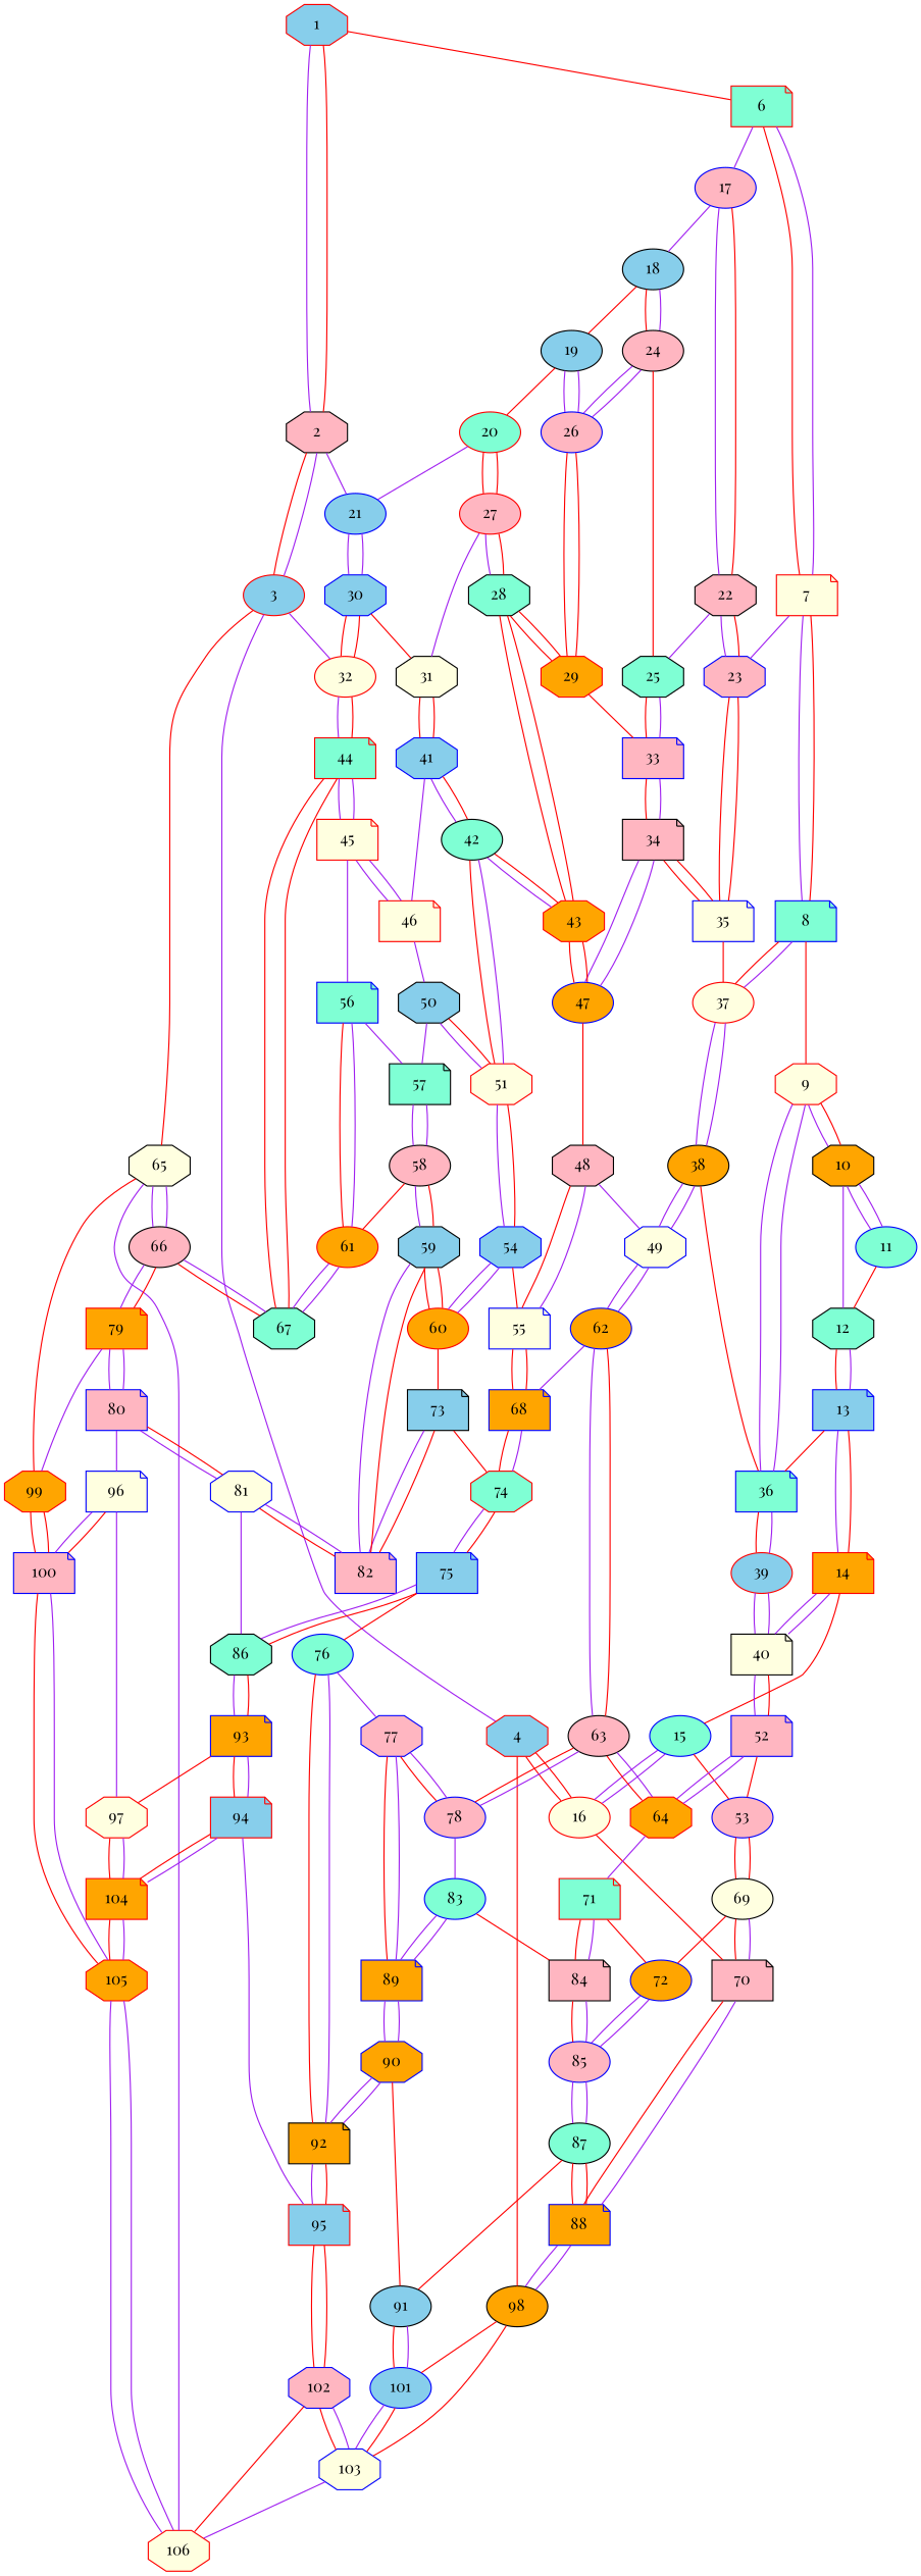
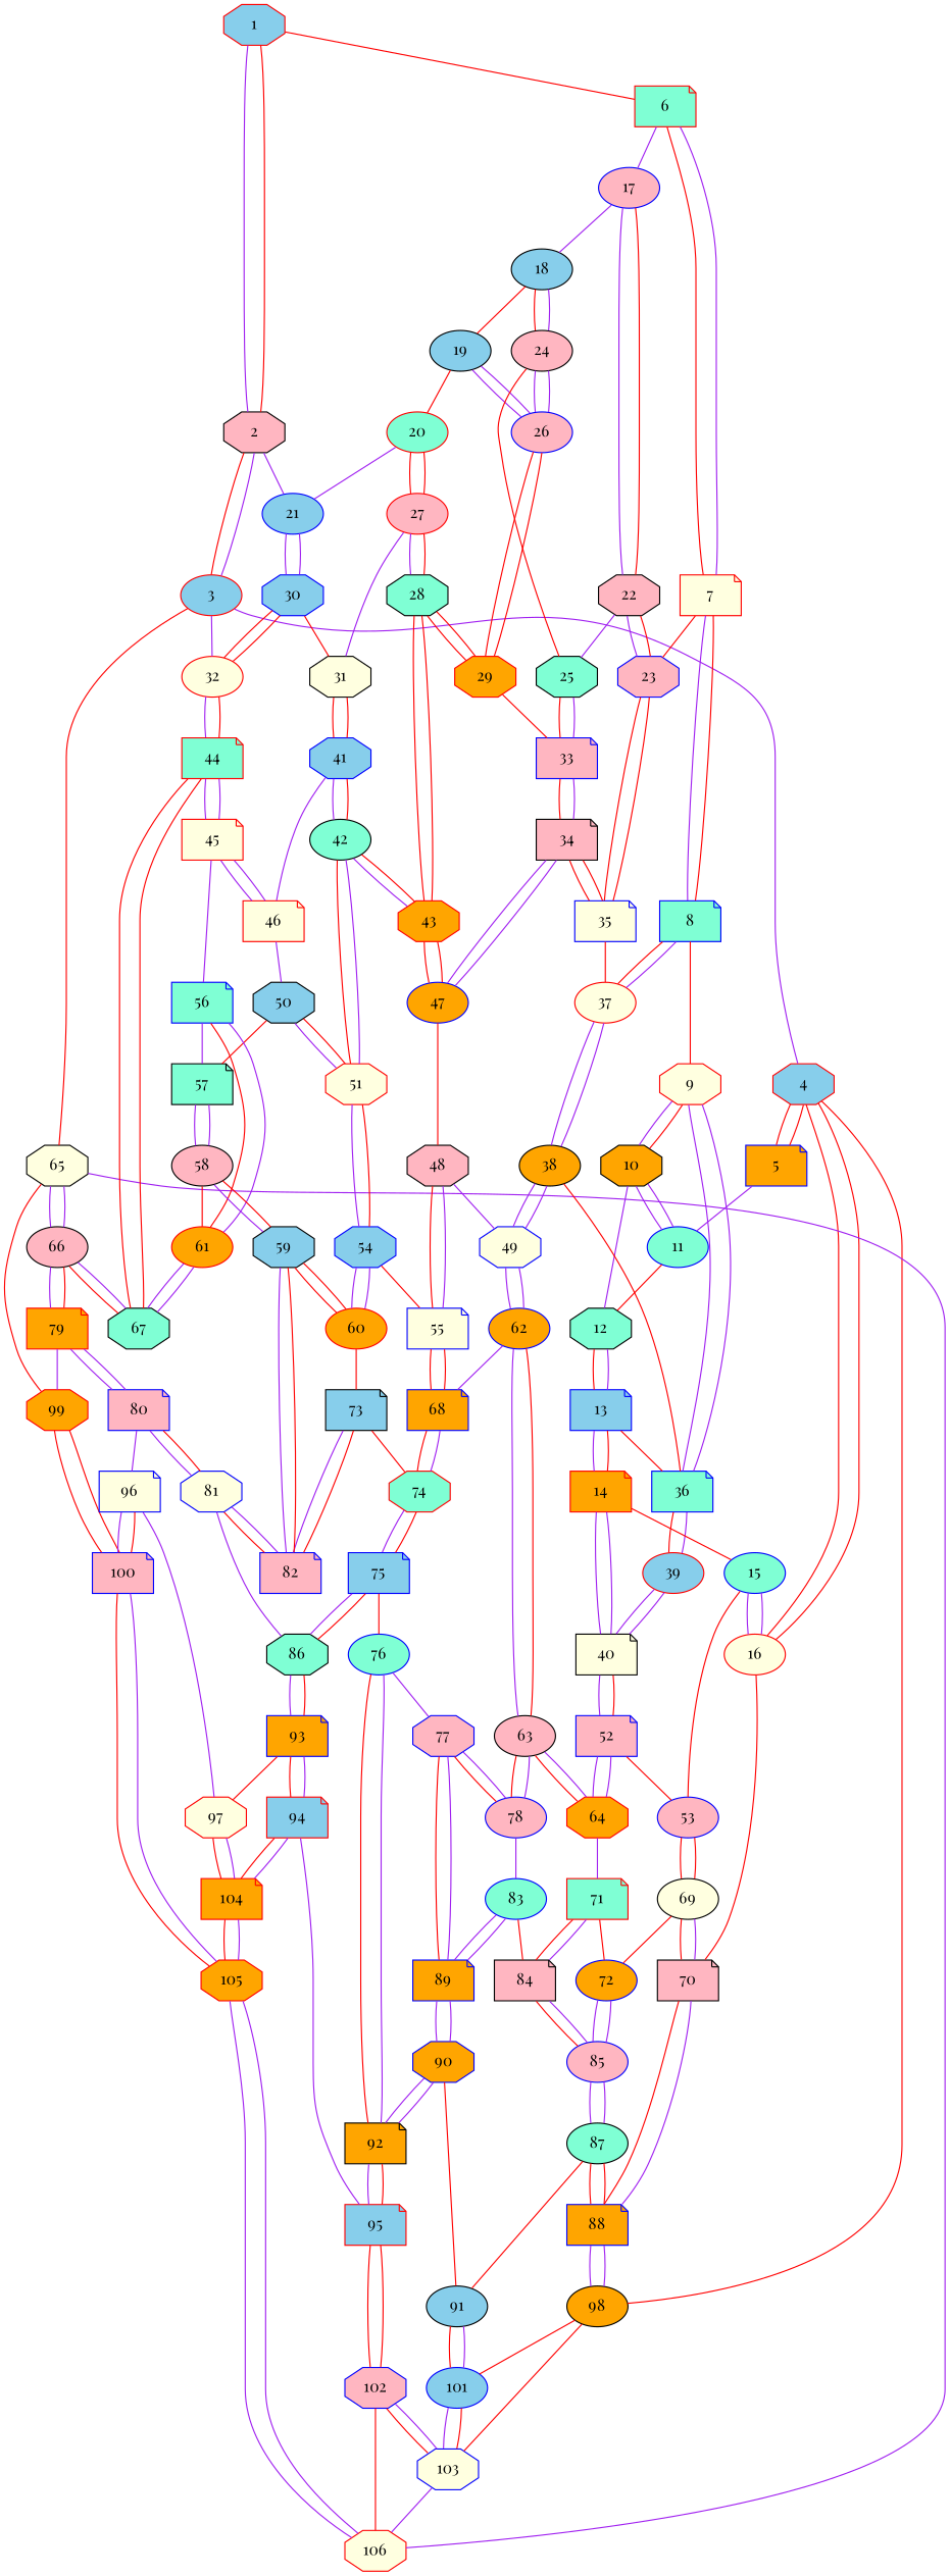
  graph {
    fontname="Playfair Display"
    node [color=blue fillcolor=lightpink fontname="Playfair Display" shape=note style=filled]
    edge [color=purple fontname="Playfair Display"]
    1 [color=red fillcolor=skyblue shape=octagon]
    2 [color=black shape=octagon]
    6 [color=red fillcolor=aquamarine]
    3 [color=red fillcolor=skyblue shape=ellipse]
    21 [fillcolor=skyblue shape=ellipse]
    7 [color=red fillcolor=lightyellow]
    17 [shape=ellipse]
    4 [color=red fillcolor=skyblue shape=octagon]
    32 [color=red fillcolor=lightyellow shape=ellipse]
    65 [color=black fillcolor=lightyellow shape=octagon]
    30 [fillcolor=skyblue shape=octagon]
+   5 [fillcolor=orange]
    16 [color=red fillcolor=lightyellow shape=ellipse]
    98 [color=black fillcolor=orange shape=ellipse]
    44 [color=red fillcolor=aquamarine]
    66 [color=black shape=ellipse]
    99 [color=red fillcolor=orange shape=octagon]
    106 [color=red fillcolor=lightyellow shape=octagon]
    11 [fillcolor=aquamarine shape=ellipse]
    70 [color=black]
    101 [fillcolor=skyblue shape=ellipse]
    103 [fillcolor=lightyellow shape=octagon]
    12 [color=black fillcolor=aquamarine shape=octagon]
    8 [fillcolor=aquamarine]
    23 [shape=octagon]
    18 [color=black fillcolor=skyblue shape=ellipse]
    22 [color=black shape=octagon]
    9 [color=red fillcolor=lightyellow shape=octagon]
    37 [color=red fillcolor=lightyellow shape=ellipse]
    35 [fillcolor=lightyellow]
    10 [color=black fillcolor=orange shape=octagon]
    36 [fillcolor=aquamarine]
    38 [color=black fillcolor=orange shape=ellipse]
    39 [color=red fillcolor=skyblue shape=ellipse]
    13 [fillcolor=skyblue]
    14 [color=red fillcolor=orange]
    15 [fillcolor=aquamarine shape=ellipse]
    40 [color=black fillcolor=lightyellow]
    53 [shape=ellipse]
    52
    69 [color=black fillcolor=lightyellow shape=ellipse]
    88 [fillcolor=orange]
    19 [color=black fillcolor=skyblue shape=ellipse]
    24 [color=black shape=ellipse]
    25 [color=black fillcolor=aquamarine shape=octagon]
    20 [color=red fillcolor=aquamarine shape=ellipse]
    26 [shape=ellipse]
    27 [color=red shape=ellipse]
    29 [color=red fillcolor=orange shape=octagon]
    28 [color=black fillcolor=aquamarine shape=octagon]
    31 [color=black fillcolor=lightyellow shape=octagon]
    33
    34 [color=black]
    43 [color=red fillcolor=orange shape=octagon]
    41 [fillcolor=skyblue shape=octagon]
    47 [fillcolor=orange shape=ellipse]
    42 [color=black fillcolor=aquamarine shape=ellipse]
    46 [color=red fillcolor=lightyellow]
    45 [color=red fillcolor=lightyellow]
    67 [color=black fillcolor=aquamarine shape=octagon]
    48 [color=black shape=octagon]
    49 [fillcolor=lightyellow shape=octagon]
    62 [fillcolor=orange shape=ellipse]
    64 [color=red fillcolor=orange shape=octagon]
    51 [color=red fillcolor=lightyellow shape=octagon]
    50 [color=black fillcolor=skyblue shape=octagon]
    54 [fillcolor=skyblue shape=octagon]
    56 [fillcolor=aquamarine]
    57 [color=black fillcolor=aquamarine]
    61 [color=red fillcolor=orange shape=ellipse]
    55 [fillcolor=lightyellow]
    68 [fillcolor=orange]
    63 [color=black shape=ellipse]
    58 [color=black shape=ellipse]
    60 [color=red fillcolor=orange shape=ellipse]
    71 [color=red fillcolor=aquamarine]
    72 [fillcolor=orange shape=ellipse]
    73 [color=black fillcolor=skyblue]
    74 [color=red fillcolor=aquamarine shape=octagon]
    59 [color=black fillcolor=skyblue shape=octagon]
    82
    78 [shape=ellipse]
    83 [fillcolor=aquamarine shape=ellipse]
    84 [color=black]
    79 [color=red fillcolor=orange]
    100
    80
    75 [fillcolor=skyblue]
    85 [shape=ellipse]
    87 [color=black fillcolor=aquamarine shape=ellipse]
    76 [fillcolor=aquamarine shape=ellipse]
    86 [color=black fillcolor=aquamarine shape=octagon]
    77 [shape=octagon]
    92 [color=black fillcolor=orange]
    93 [fillcolor=orange]
    89 [fillcolor=orange]
    95 [color=red fillcolor=skyblue]
    90 [fillcolor=orange shape=octagon]
    81 [fillcolor=lightyellow shape=octagon]
    96 [fillcolor=lightyellow]
    97 [color=red fillcolor=lightyellow shape=octagon]
    91 [color=black fillcolor=skyblue shape=ellipse]
    94 [color=red fillcolor=skyblue]
    102 [shape=octagon]
    104 [color=red fillcolor=orange]
    105 [color=red fillcolor=orange shape=octagon]
    1 -- 2
    1 -- 2 [color=red]
    1 -- 6 [color=red]
    2 -- 3 [color=red]
    2 -- 3
    2 -- 21
    6 -- 7 [color=red]
    6 -- 7
    6 -- 17
    3 -- 4
    3 -- 32
    3 -- 65 [color=red]
    21 -- 30
    21 -- 30
    7 -- 8
    7 -- 8 [color=red]
-   7 -- 23
+   7 -- 23 [color=red]
    17 -- 18
    17 -- 22
    17 -- 22 [color=red]
+   4 -- 5 [color=red]
+   4 -- 5 [color=red]
    4 -- 16 [color=red]
    4 -- 16 [color=red]
    4 -- 98 [color=red]
    32 -- 44
    32 -- 44 [color=red]
    65 -- 66
    65 -- 66
    65 -- 99 [color=red]
    65 -- 106
    30 -- 32 [color=red]
    30 -- 32 [color=red]
    30 -- 31 [color=red]
+   5 -- 11
    16 -- 70 [color=red]
    98 -- 101 [color=red]
    98 -- 103 [color=red]
    44 -- 45
    44 -- 45
    44 -- 67 [color=red]
    44 -- 67 [color=red]
    66 -- 67 [color=red]
    66 -- 67
    66 -- 79
    66 -- 79 [color=red]
    99 -- 100 [color=red]
    99 -- 100 [color=red]
    11 -- 12 [color=red]
    70 -- 88 [color=red]
    70 -- 88
    101 -- 103
    101 -- 103 [color=red]
    103 -- 106
    12 -- 13 [color=red]
    12 -- 13
    8 -- 9 [color=red]
    8 -- 37 [color=red]
    8 -- 37
    23 -- 35 [color=red]
    23 -- 35 [color=red]
    18 -- 19 [color=red]
    18 -- 24 [color=red]
    18 -- 24
    22 -- 23
    22 -- 23 [color=red]
    22 -- 25
    9 -- 10
    9 -- 10 [color=red]
    9 -- 36
    9 -- 36
    37 -- 38
    37 -- 38
    35 -- 37 [color=red]
    10 -- 11
    10 -- 11
    10 -- 12
    36 -- 39 [color=red]
    36 -- 39
    38 -- 36 [color=red]
    38 -- 49
    38 -- 49
    39 -- 40
    39 -- 40
    13 -- 36 [color=red]
    13 -- 14
    13 -- 14 [color=red]
    14 -- 15 [color=red]
    14 -- 40
    14 -- 40
    15 -- 16
    15 -- 16
    15 -- 53 [color=red]
    40 -- 52
    40 -- 52 [color=red]
    53 -- 69 [color=red]
    53 -- 69 [color=red]
    52 -- 53 [color=red]
    52 -- 64
    52 -- 64
    69 -- 70 [color=red]
    69 -- 70
    69 -- 72 [color=red]
    88 -- 98
    88 -- 98
    19 -- 20 [color=red]
    19 -- 26
    19 -- 26
    24 -- 25 [color=red]
    24 -- 26
    24 -- 26
    25 -- 33 [color=red]
    25 -- 33
    20 -- 21
    20 -- 27 [color=red]
    20 -- 27 [color=red]
    26 -- 29 [color=red]
    26 -- 29 [color=red]
    27 -- 28
    27 -- 28 [color=red]
    27 -- 31
    29 -- 33 [color=red]
    28 -- 29 [color=red]
    28 -- 29 [color=red]
    28 -- 43 [color=red]
    28 -- 43 [color=red]
    31 -- 41 [color=red]
    31 -- 41 [color=red]
    33 -- 34 [color=red]
    33 -- 34
    34 -- 35 [color=red]
    34 -- 35 [color=red]
    34 -- 47
    34 -- 47
    43 -- 47 [color=red]
    43 -- 47 [color=red]
    41 -- 42
    41 -- 42 [color=red]
    41 -- 46
    47 -- 48 [color=red]
    42 -- 43
    42 -- 43 [color=red]
    42 -- 51 [color=red]
    42 -- 51
    46 -- 50
    45 -- 46
    45 -- 46
    45 -- 56
    48 -- 49
    48 -- 55 [color=red]
    48 -- 55
    49 -- 62
    49 -- 62
    62 -- 68
    62 -- 63
    62 -- 63 [color=red]
    64 -- 71
    51 -- 54
    51 -- 54 [color=red]
    50 -- 51
    50 -- 51 [color=red]
-   50 -- 57
+   50 -- 57 [color=red]
    54 -- 55 [color=red]
    54 -- 60
    54 -- 60
    56 -- 57
    56 -- 61 [color=red]
    56 -- 61
    57 -- 58
    57 -- 58
    61 -- 67
    61 -- 67
    55 -- 68 [color=red]
    55 -- 68 [color=red]
    68 -- 74 [color=red]
    68 -- 74
    63 -- 64 [color=red]
    63 -- 64
    63 -- 78 [color=red]
    63 -- 78
    58 -- 61 [color=red]
    58 -- 59
    58 -- 59 [color=red]
    60 -- 73 [color=red]
    71 -- 72 [color=red]
    71 -- 84 [color=red]
    71 -- 84
    72 -- 85
    72 -- 85
    73 -- 74 [color=red]
    73 -- 82
    73 -- 82 [color=red]
    74 -- 75
    74 -- 75 [color=red]
    59 -- 60 [color=red]
    59 -- 60 [color=red]
    59 -- 82
    59 -- 82 [color=red]
    78 -- 83
    83 -- 84 [color=red]
    83 -- 89
    83 -- 89
    84 -- 85 [color=red]
    84 -- 85
    79 -- 99
    79 -- 80
    79 -- 80
    100 -- 105 [color=red]
    100 -- 105
    80 -- 81
    80 -- 81 [color=red]
    80 -- 96
    75 -- 76 [color=red]
    75 -- 86
    75 -- 86 [color=red]
    85 -- 87
    85 -- 87
    87 -- 88 [color=red]
    87 -- 88 [color=red]
    87 -- 91 [color=red]
    76 -- 77
    76 -- 92 [color=red]
    76 -- 92
    86 -- 93
    86 -- 93 [color=red]
    77 -- 78 [color=red]
    77 -- 78
    77 -- 89 [color=red]
    77 -- 89
    92 -- 95
    92 -- 95 [color=red]
    93 -- 97 [color=red]
    93 -- 94 [color=red]
    93 -- 94
    89 -- 90
    89 -- 90
    95 -- 102 [color=red]
    95 -- 102 [color=red]
    90 -- 92
    90 -- 92
    90 -- 91 [color=red]
    81 -- 82 [color=red]
    81 -- 82
    81 -- 86
    96 -- 100
    96 -- 100 [color=red]
    96 -- 97
    97 -- 104 [color=red]
    97 -- 104
    91 -- 101 [color=red]
    91 -- 101
    94 -- 95
    94 -- 104 [color=red]
    94 -- 104
    102 -- 106 [color=red]
    102 -- 103 [color=red]
    102 -- 103
    104 -- 105 [color=red]
    104 -- 105
    105 -- 106
    105 -- 106
  }
